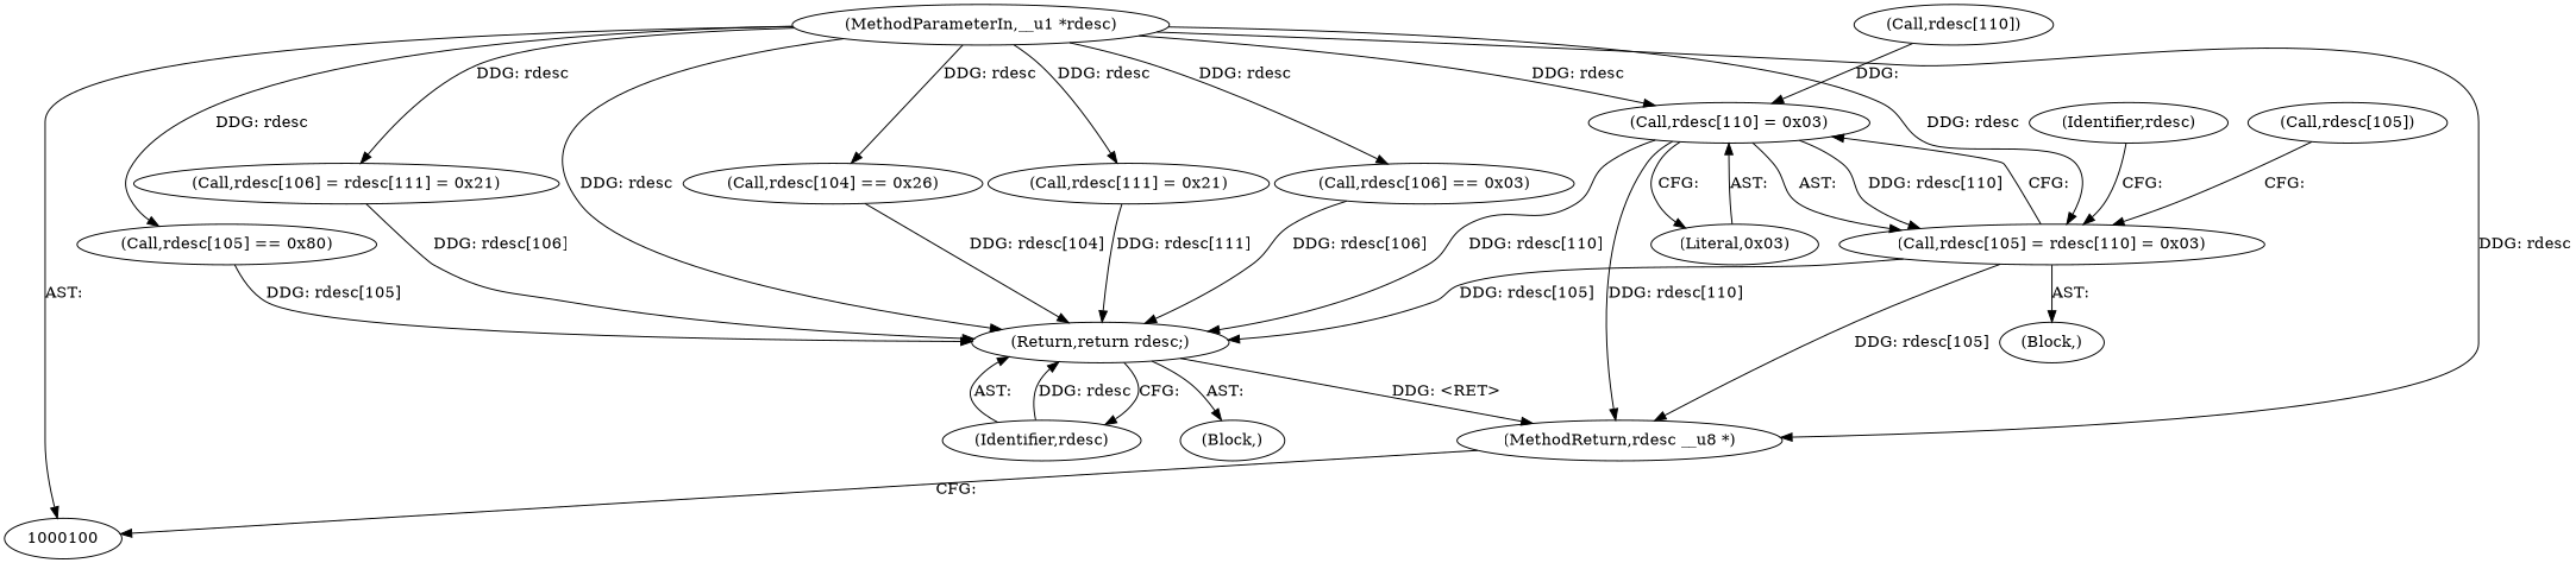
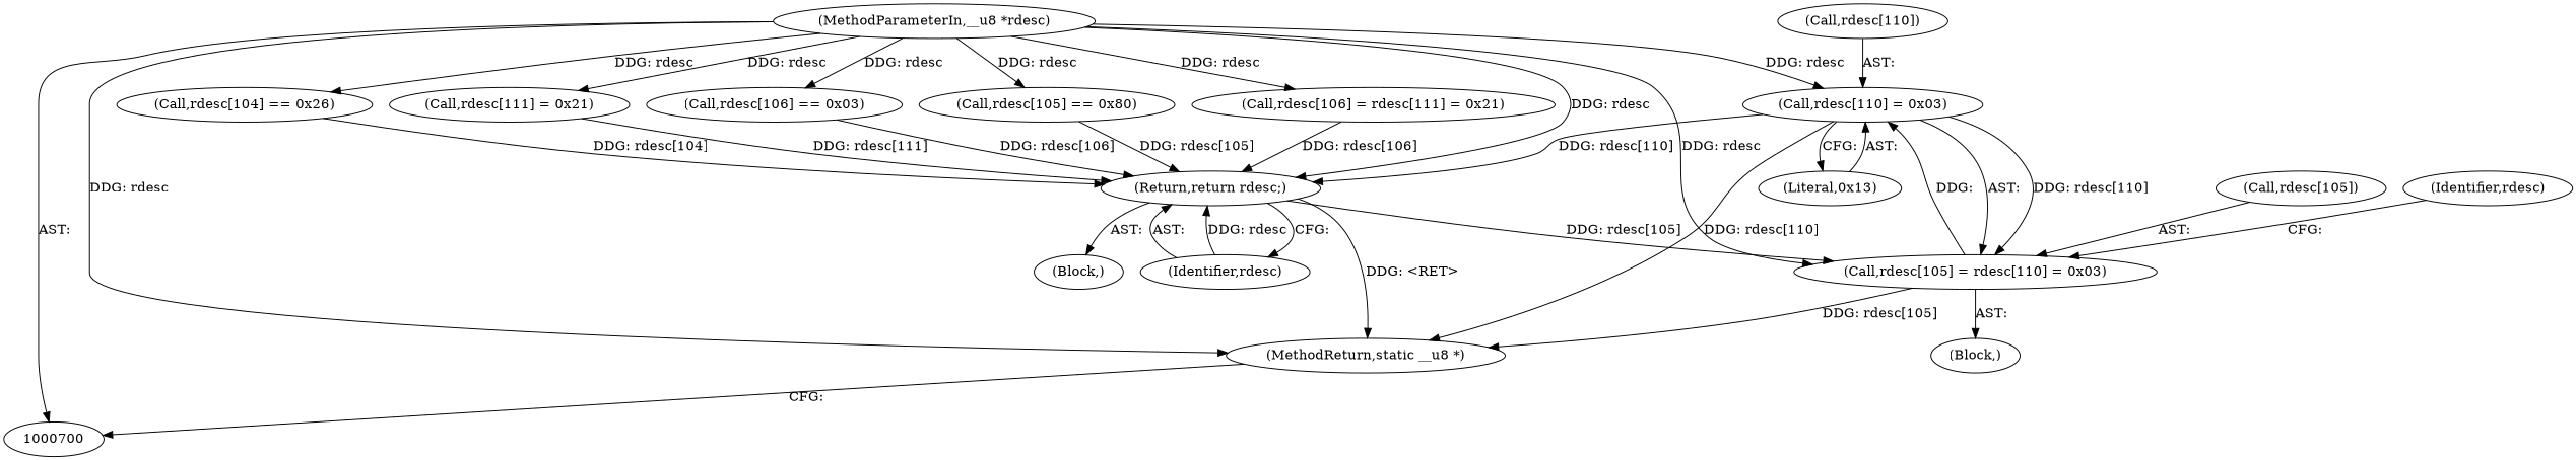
  digraph {
    n1 [label="(Call,rdesc[110] = 0x03)"]
    n2 [label="(Call,rdesc[105] = rdesc[110] = 0x03)"]
    n3 [label="(Return,return rdesc;)"]
-   n4 [label="(MethodReturn,rdesc __u8 *)"]
-   n5 [label="(Literal,0x03)"]
+   n4 [label="(MethodReturn,static __u8 *)"]
+   n5 [label="(Literal,0x13)"]
    n6 [label="(Block,)"]
    n7 [label="(Block,)"]
    n8 [label="(Identifier,rdesc)"]
-   1000100
-   n10 [label="(MethodParameterIn,__u1 *rdesc)"]
+   1000100 [label=1000700]
+   n10 [label="(MethodParameterIn,__u8 *rdesc)"]
    n11 [label="(Call,rdesc[104] == 0x26)"]
    n12 [label="(Call,rdesc[111] = 0x21)"]
    n13 [label="(Call,rdesc[106] == 0x03)"]
    n14 [label="(Call,rdesc[105] == 0x80)"]
    n15 [label="(Call,rdesc[106] = rdesc[111] = 0x21)"]
    n16 [label="(Call,rdesc[105])"]
    n17 [label="(Call,rdesc[110])"]
    n18 [label="(Identifier,rdesc)"]
    n1 -> n2 [label="AST: "]
    n1 -> n2 [label="DDG: rdesc[110]"]
    n1 -> n3 [label="DDG: rdesc[110]"]
    n1 -> n4 [label="DDG: rdesc[110]"]
    n1 -> n5 [label="CFG: "]
-   n2 -> n1 [label="CFG: "]
-   n2 -> n3 [label="DDG: rdesc[105]"]
+   n2 -> n1 [label="DDG: "]
+   n3 -> n2 [label="DDG: rdesc[105]"]
    n2 -> n4 [label="DDG: rdesc[105]"]
    n2 -> n6 [label="AST: "]
    n3 -> n4 [label="DDG: <RET>"]
    n3 -> n7 [label="AST: "]
    n3 -> n8 [label="CFG: "]
    n4 -> 1000100 [label="CFG: "]
    n5 -> n1 [label="AST: "]
    n8 -> n3 [label="AST: "]
    n8 -> n3 [label="DDG: rdesc"]
    n10 -> n1 [label="DDG: rdesc"]
    n10 -> n2 [label="DDG: rdesc"]
    n10 -> n3 [label="DDG: rdesc"]
    n10 -> n4 [label="DDG: rdesc"]
    n10 -> 1000100 [label="AST: "]
    n10 -> n11 [label="DDG: rdesc"]
    n10 -> n12 [label="DDG: rdesc"]
    n10 -> n13 [label="DDG: rdesc"]
    n10 -> n14 [label="DDG: rdesc"]
    n10 -> n15 [label="DDG: rdesc"]
    n11 -> n3 [label="DDG: rdesc[104]"]
    n12 -> n3 [label="DDG: rdesc[111]"]
    n13 -> n3 [label="DDG: rdesc[106]"]
    n14 -> n3 [label="DDG: rdesc[105]"]
    n15 -> n3 [label="DDG: rdesc[106]"]
-   n16 -> n2 [label="CFG: "]
-   n17 -> n1 [label="DDG: "]
+   n16 -> n2 [label="AST: "]
+   n17 -> n1 [label="AST: "]
    n18 -> n2 [label="CFG: "]
  }
